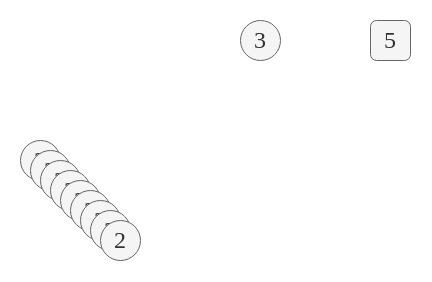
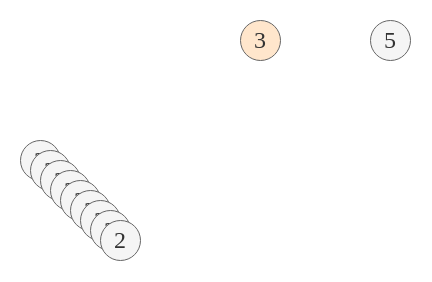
  <mxCell id="0" />
  <mxCell id="1" parent="0" />
- <mxCell id="2" value="&lt;font style=&quot;font-size: 24px&quot; face=&quot;Lucida Console&quot;&gt;5&lt;/font&gt;" style="whiteSpace=wrap;html=1;aspect=fixed;fillColor=#f5f5f5;strokeColor=#666666;fontColor=#333333;rounded=1;" parent="1" vertex="1"><mxGeometry x="370" y="20" width="40" height="40" as="geometry" /></mxCell>
+ <mxCell id="2" value="&lt;font style=&quot;font-size: 24px&quot; face=&quot;Lucida Console&quot;&gt;5&lt;/font&gt;" style="ellipse;whiteSpace=wrap;html=1;aspect=fixed;fillColor=#f5f5f5;strokeColor=#666666;fontColor=#333333;" parent="1" vertex="1"><mxGeometry x="370" y="20" width="40" height="40" as="geometry" /></mxCell>
  <mxCell id="3" value="&lt;font style=&quot;font-size: 24px&quot; face=&quot;Lucida Console&quot;&gt;2&lt;/font&gt;" style="ellipse;whiteSpace=wrap;html=1;aspect=fixed;fillColor=#f5f5f5;strokeColor=#666666;fontColor=#333333;" parent="1" vertex="1"><mxGeometry x="20" y="140" width="40" height="40" as="geometry" /></mxCell>
  <mxCell id="4" value="&lt;font style=&quot;font-size: 24px&quot; face=&quot;Lucida Console&quot;&gt;2&lt;/font&gt;" style="ellipse;whiteSpace=wrap;html=1;aspect=fixed;fillColor=#f5f5f5;strokeColor=#666666;fontColor=#333333;" parent="1" vertex="1"><mxGeometry x="30" y="150" width="40" height="40" as="geometry" /></mxCell>
  <mxCell id="5" value="&lt;font style=&quot;font-size: 24px&quot; face=&quot;Lucida Console&quot;&gt;2&lt;/font&gt;" style="ellipse;whiteSpace=wrap;html=1;aspect=fixed;fillColor=#f5f5f5;strokeColor=#666666;fontColor=#333333;" parent="1" vertex="1"><mxGeometry x="40" y="160" width="40" height="40" as="geometry" /></mxCell>
  <mxCell id="6" value="&lt;font style=&quot;font-size: 24px&quot; face=&quot;Lucida Console&quot;&gt;2&lt;/font&gt;" style="ellipse;whiteSpace=wrap;html=1;aspect=fixed;fillColor=#f5f5f5;strokeColor=#666666;fontColor=#333333;" parent="1" vertex="1"><mxGeometry x="50" y="170" width="40" height="40" as="geometry" /></mxCell>
  <mxCell id="7" value="&lt;font style=&quot;font-size: 24px&quot; face=&quot;Lucida Console&quot;&gt;2&lt;/font&gt;" style="ellipse;whiteSpace=wrap;html=1;aspect=fixed;fillColor=#f5f5f5;strokeColor=#666666;fontColor=#333333;" parent="1" vertex="1"><mxGeometry x="60" y="180" width="40" height="40" as="geometry" /></mxCell>
  <mxCell id="8" value="&lt;font style=&quot;font-size: 24px&quot; face=&quot;Lucida Console&quot;&gt;2&lt;/font&gt;" style="ellipse;whiteSpace=wrap;html=1;aspect=fixed;fillColor=#f5f5f5;strokeColor=#666666;fontColor=#333333;" parent="1" vertex="1"><mxGeometry x="70" y="190" width="40" height="40" as="geometry" /></mxCell>
  <mxCell id="9" value="&lt;font style=&quot;font-size: 24px&quot; face=&quot;Lucida Console&quot;&gt;2&lt;/font&gt;" style="ellipse;whiteSpace=wrap;html=1;aspect=fixed;fillColor=#f5f5f5;strokeColor=#666666;fontColor=#333333;" parent="1" vertex="1"><mxGeometry x="80" y="200" width="40" height="40" as="geometry" /></mxCell>
  <mxCell id="10" value="&lt;font style=&quot;font-size: 24px&quot; face=&quot;Lucida Console&quot;&gt;2&lt;/font&gt;" style="ellipse;whiteSpace=wrap;html=1;aspect=fixed;fillColor=#f5f5f5;strokeColor=#666666;fontColor=#333333;" parent="1" vertex="1"><mxGeometry x="90" y="210" width="40" height="40" as="geometry" /></mxCell>
  <mxCell id="11" value="&lt;font style=&quot;font-size: 24px&quot; face=&quot;Lucida Console&quot;&gt;2&lt;/font&gt;" style="ellipse;whiteSpace=wrap;html=1;aspect=fixed;fillColor=#f5f5f5;strokeColor=#666666;fontColor=#333333;" parent="1" vertex="1"><mxGeometry x="100" y="220" width="40" height="40" as="geometry" /></mxCell>
- <mxCell id="12" value="&lt;font style=&quot;font-size: 24px&quot; face=&quot;Lucida Console&quot;&gt;3&lt;/font&gt;" style="ellipse;whiteSpace=wrap;html=1;aspect=fixed;fillColor=#f5f5f5;strokeColor=#666666;fontColor=#333333;" parent="1" vertex="1"><mxGeometry x="240" y="20" width="40" height="40" as="geometry" /></mxCell>
+ <mxCell id="12" value="&lt;font style=&quot;font-size: 24px&quot; face=&quot;Lucida Console&quot;&gt;3&lt;/font&gt;" style="ellipse;whiteSpace=wrap;html=1;aspect=fixed;fillColor=#ffe6cc;strokeColor=#666666;fontColor=#333333;" parent="1" vertex="1"><mxGeometry x="240" y="20" width="40" height="40" as="geometry" /></mxCell>
